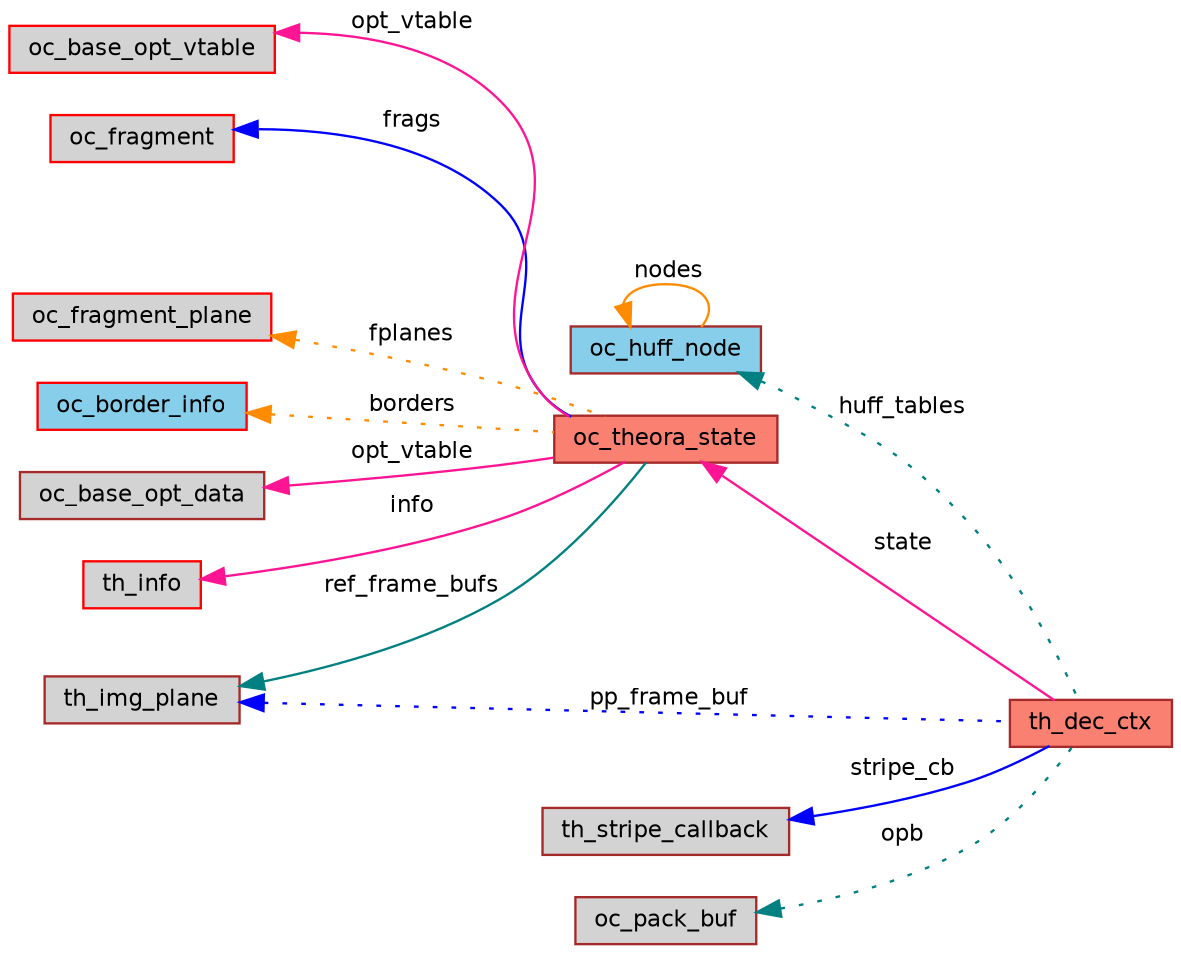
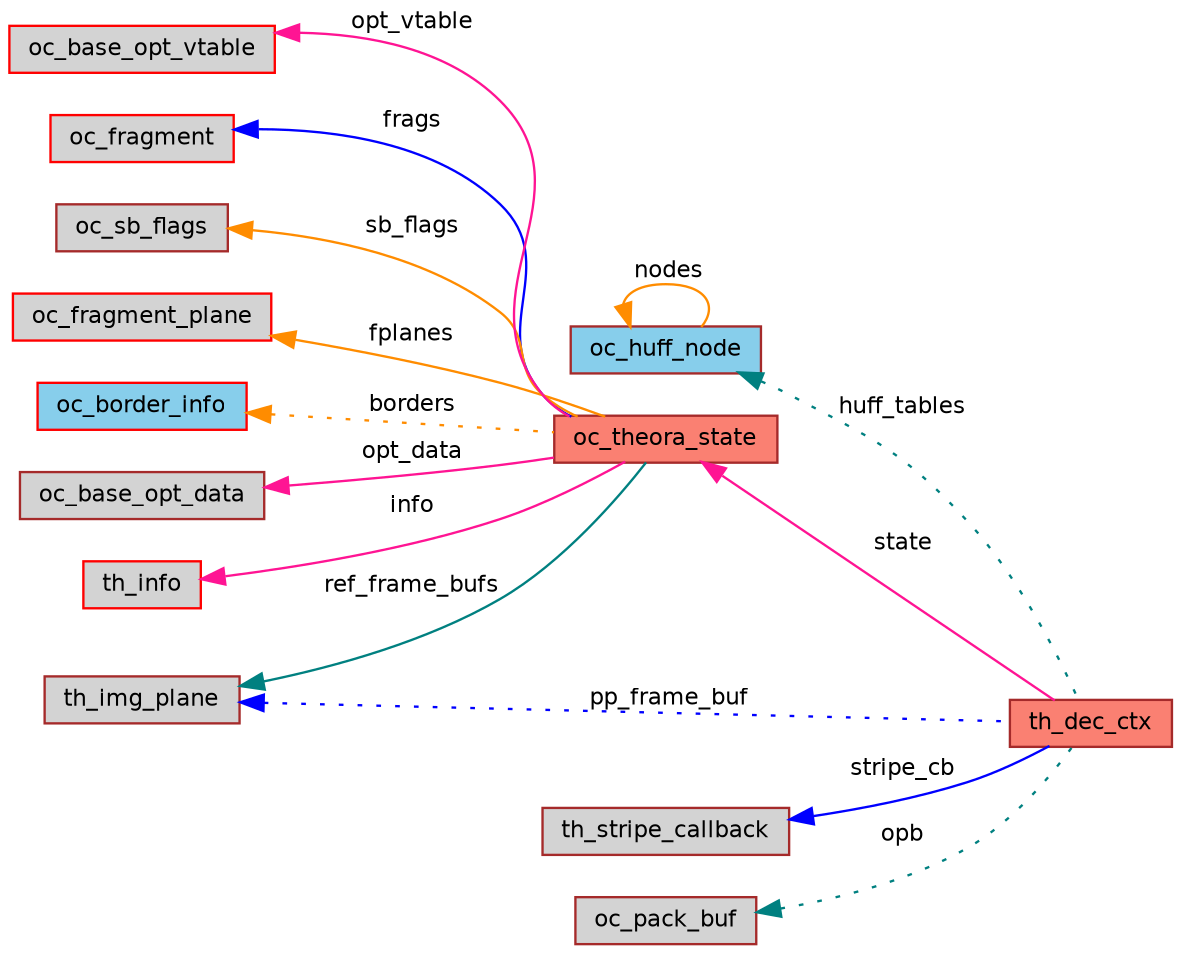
  digraph {
    rankdir=LR
    node [color=brown fillcolor=lightgrey fontname=Helvetica fontsize=10 shape=record style=filled]
    edge [color=darkorange dir=back fontname=Helvetica fontsize=10 labelfontname=Helvetica labelfontsize=10 style=solid]
    n1 [fillcolor=salmon fontcolor=black height=0.2 label=th_dec_ctx width=0.4]
    n2 [fillcolor=skyblue height=0.2 label=oc_huff_node width=0.4]
    n3 [fillcolor=salmon height=0.2 label=oc_theora_state width=0.4]
    n4 [color=red height=0.2 label=oc_fragment width=0.4]
+   n5 [height=0.2 label=oc_sb_flags width=0.4]
    n6 [color=red height=0.2 label=oc_fragment_plane width=0.4]
    n7 [color=red fillcolor=skyblue height=0.2 label=oc_border_info width=0.4]
    n8 [height=0.2 label=oc_base_opt_data width=0.4]
    n9 [color=red height=0.2 label=th_info width=0.4]
    n10 [height=0.2 label=th_img_plane width=0.4]
    n11 [color=red height=0.2 label=oc_base_opt_vtable width=0.4]
    n12 [height=0.2 label=th_stripe_callback width=0.4]
    n13 [height=0.2 label=oc_pack_buf width=0.4]
    n2 -> n1 [color=teal label=" huff_tables" style=dotted]
    n2 -> n2 [label=" nodes"]
    n3 -> n1 [color=deeppink label=" state"]
    n4 -> n3 [color=blue label=" frags"]
-   n6 -> n3 [label=" fplanes" style=dotted]
+   n5 -> n3 [label=" sb_flags"]
+   n6 -> n3 [label=" fplanes"]
    n7 -> n3 [label=" borders" style=dotted]
-   n8 -> n3 [color=deeppink label=" opt_vtable"]
+   n8 -> n3 [color=deeppink label=" opt_data"]
    n9 -> n3 [color=deeppink label=" info"]
    n10 -> n1 [color=blue label=" pp_frame_buf" style=dotted]
    n10 -> n3 [color=teal label=" ref_frame_bufs"]
    n11 -> n3 [color=deeppink label=" opt_vtable"]
    n12 -> n1 [color=blue label=" stripe_cb"]
    n13 -> n1 [color=teal label=" opb" style=dotted]
  }
